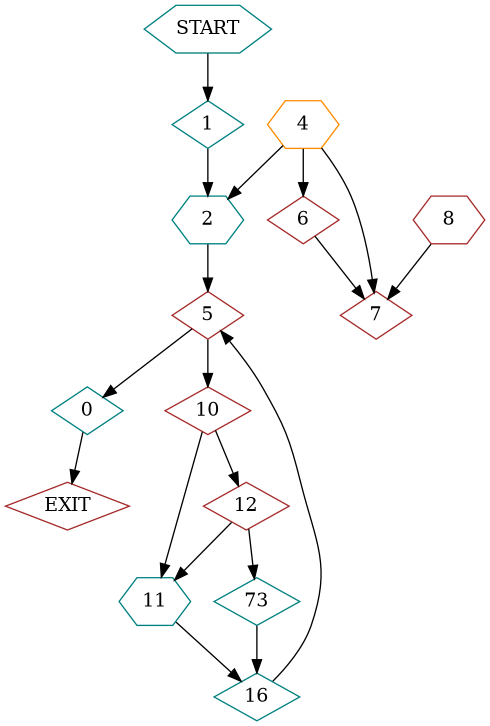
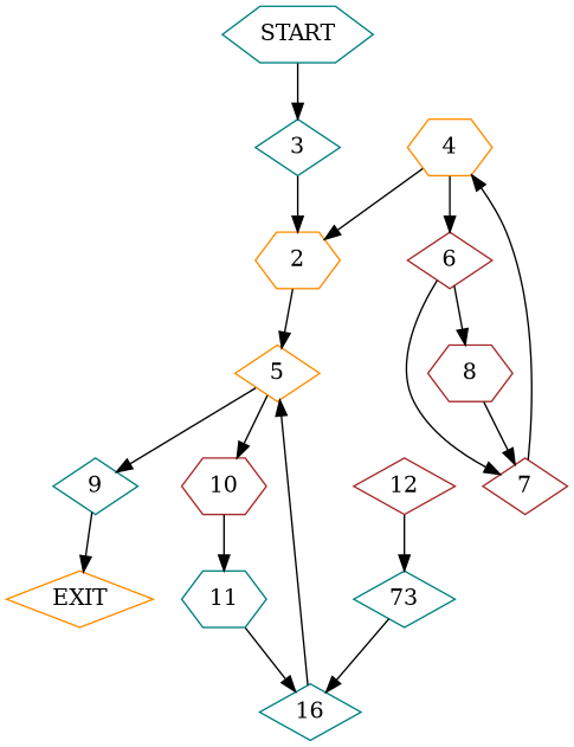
  digraph {
    node [color=teal shape=diamond]
    n1 [label=START shape=hexagon]
-   1
-   2 [shape=hexagon]
-   n4 [color=brown label=EXIT]
-   5 [color=brown]
-   9 [label=0]
-   10 [color=brown]
+   1 [label=3]
+   2 [color=darkorange shape=hexagon]
+   n4 [color=darkorange label=EXIT]
+   5 [color=darkorange]
+   9
+   10 [color=brown shape=hexagon]
    4 [color=darkorange shape=hexagon]
    6 [color=brown]
    7 [color=brown]
    8 [color=brown shape=hexagon]
    11 [shape=hexagon]
    12 [color=brown]
    n14 [label=16]
    n15 [label=73]
    n1 -> 1
    1 -> 2
    2 -> 5
    5 -> 9
    5 -> 10
    9 -> n4
    10 -> 11
-   10 -> 12
    4 -> 2
    4 -> 6
    6 -> 7
-   4 -> 7
+   6 -> 8
+   7 -> 4
    8 -> 7
    11 -> n14
-   12 -> 11
    12 -> n15
    n14 -> 5
    n15 -> n14
  }
